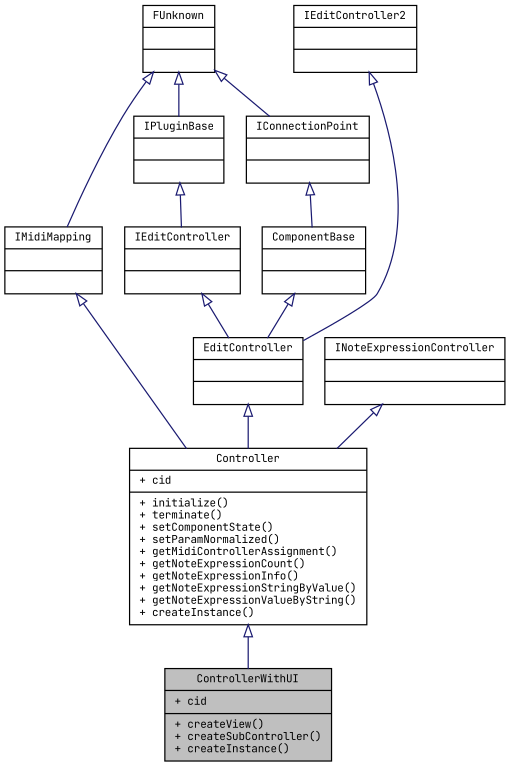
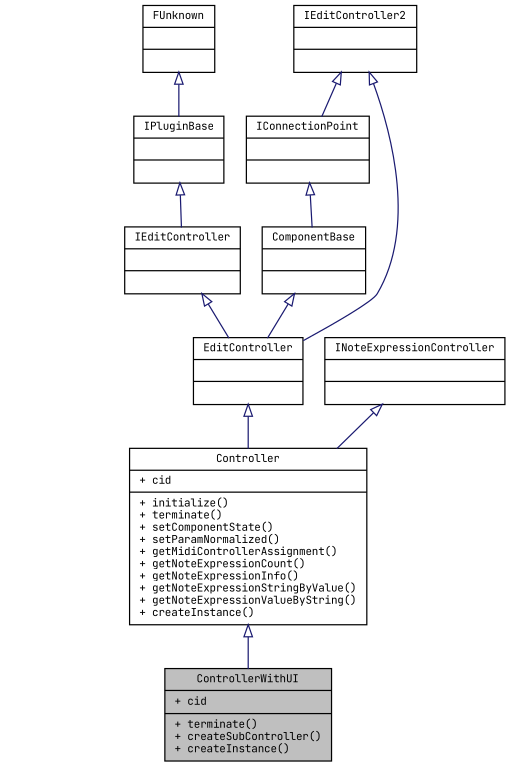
  digraph {
    fontname="JetBrains Mono"
    node [color=black fontname="JetBrains Mono" fontsize=9 shape=record]
    edge [arrowtail=empty color=midnightblue dir=back fontname="JetBrains Mono" fontsize=9 labelfontname=Arial labelfontsize=9 style=solid]
-   n1 [fillcolor=grey75 fontcolor=black height=0.2 label="{ControllerWithUI\n|+ cid\l|+ createView()\l+ createSubController()\l+ createInstance()\l}" style=filled width=0.4]
+   n1 [fillcolor=grey75 fontcolor=black height=0.2 label="{ControllerWithUI\n|+ cid\l|+ terminate()\l+ createSubController()\l+ createInstance()\l}" style=filled width=0.4]
    n2 [height=0.2 label="{Controller\n|+ cid\l|+ initialize()\l+ terminate()\l+ setComponentState()\l+ setParamNormalized()\l+ getMidiControllerAssignment()\l+ getNoteExpressionCount()\l+ getNoteExpressionInfo()\l+ getNoteExpressionStringByValue()\l+ getNoteExpressionValueByString()\l+ createInstance()\l}" width=0.4]
    n3 [height=0.2 label="{EditController\n||}" width=0.4]
    n4 [height=0.2 label="{ComponentBase\n||}" width=0.4]
    n5 [height=0.2 label="{IPluginBase\n||}" width=0.4]
    n6 [height=0.2 label="{IEditController\n||}" width=0.4]
    n7 [height=0.2 label="{FUnknown\n||}" width=0.4]
    n8 [height=0.2 label="{IConnectionPoint\n||}" width=0.4]
-   n9 [height=0.2 label="{IMidiMapping\n||}" width=0.4]
    n10 [height=0.2 label="{IEditController2\n||}" width=0.4]
    n11 [height=0.2 label="{INoteExpressionController\n||}" width=0.4]
    n2 -> n1
    n3 -> n2
    n4 -> n3
    n5 -> n6
    n6 -> n3
    n7 -> n5
-   n7 -> n8
-   n7 -> n9
+   n10 -> n8
    n8 -> n4
-   n9 -> n2
    n10 -> n3
    n11 -> n2
  }
